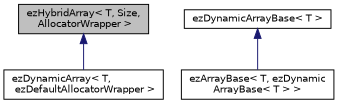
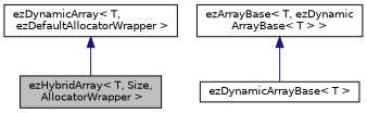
  digraph {
    node [color=black fillcolor=white fontname=Helvetica fontsize=10 shape=record style=filled]
    edge [color=midnightblue dir=back fontname=Helvetica fontsize=10 labelfontname=Helvetica labelfontsize=10 style=solid]
    n1 [fillcolor=grey75 fontcolor=black height=0.2 label="ezHybridArray\< T, Size,\l AllocatorWrapper \>" width=0.4]
    n2 [height=0.2 label="ezDynamicArray\< T,\l ezDefaultAllocatorWrapper \>" width=0.4]
    n3 [height=0.2 label="ezDynamicArrayBase\< T \>" width=0.4]
    n4 [height=0.2 label="ezArrayBase\< T, ezDynamic\lArrayBase\< T \> \>" width=0.4]
-   n1 -> n2
-   n3 -> n4
+   n2 -> n1
+   n4 -> n3
  }
